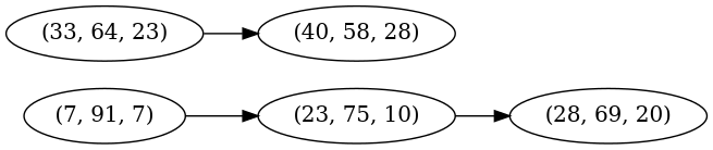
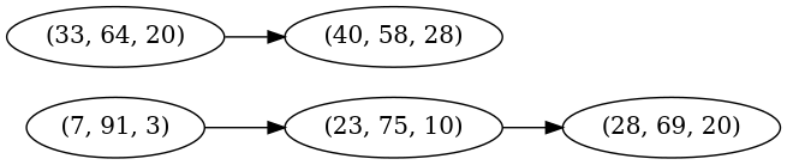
  digraph {
    rankdir=LR
    n1 [label="(23, 75, 10)"]
-   "(7, 91, 3)" [label="(7, 91, 7)"]
+   "(7, 91, 3)"
    "(28, 69, 20)"
-   "(33, 64, 23)"
+   "(33, 64, 23)" [label="(33, 64, 20)"]
    "(40, 58, 28)"
    n1 -> "(28, 69, 20)"
    "(7, 91, 3)" -> n1
    "(33, 64, 23)" -> "(40, 58, 28)"
  }
